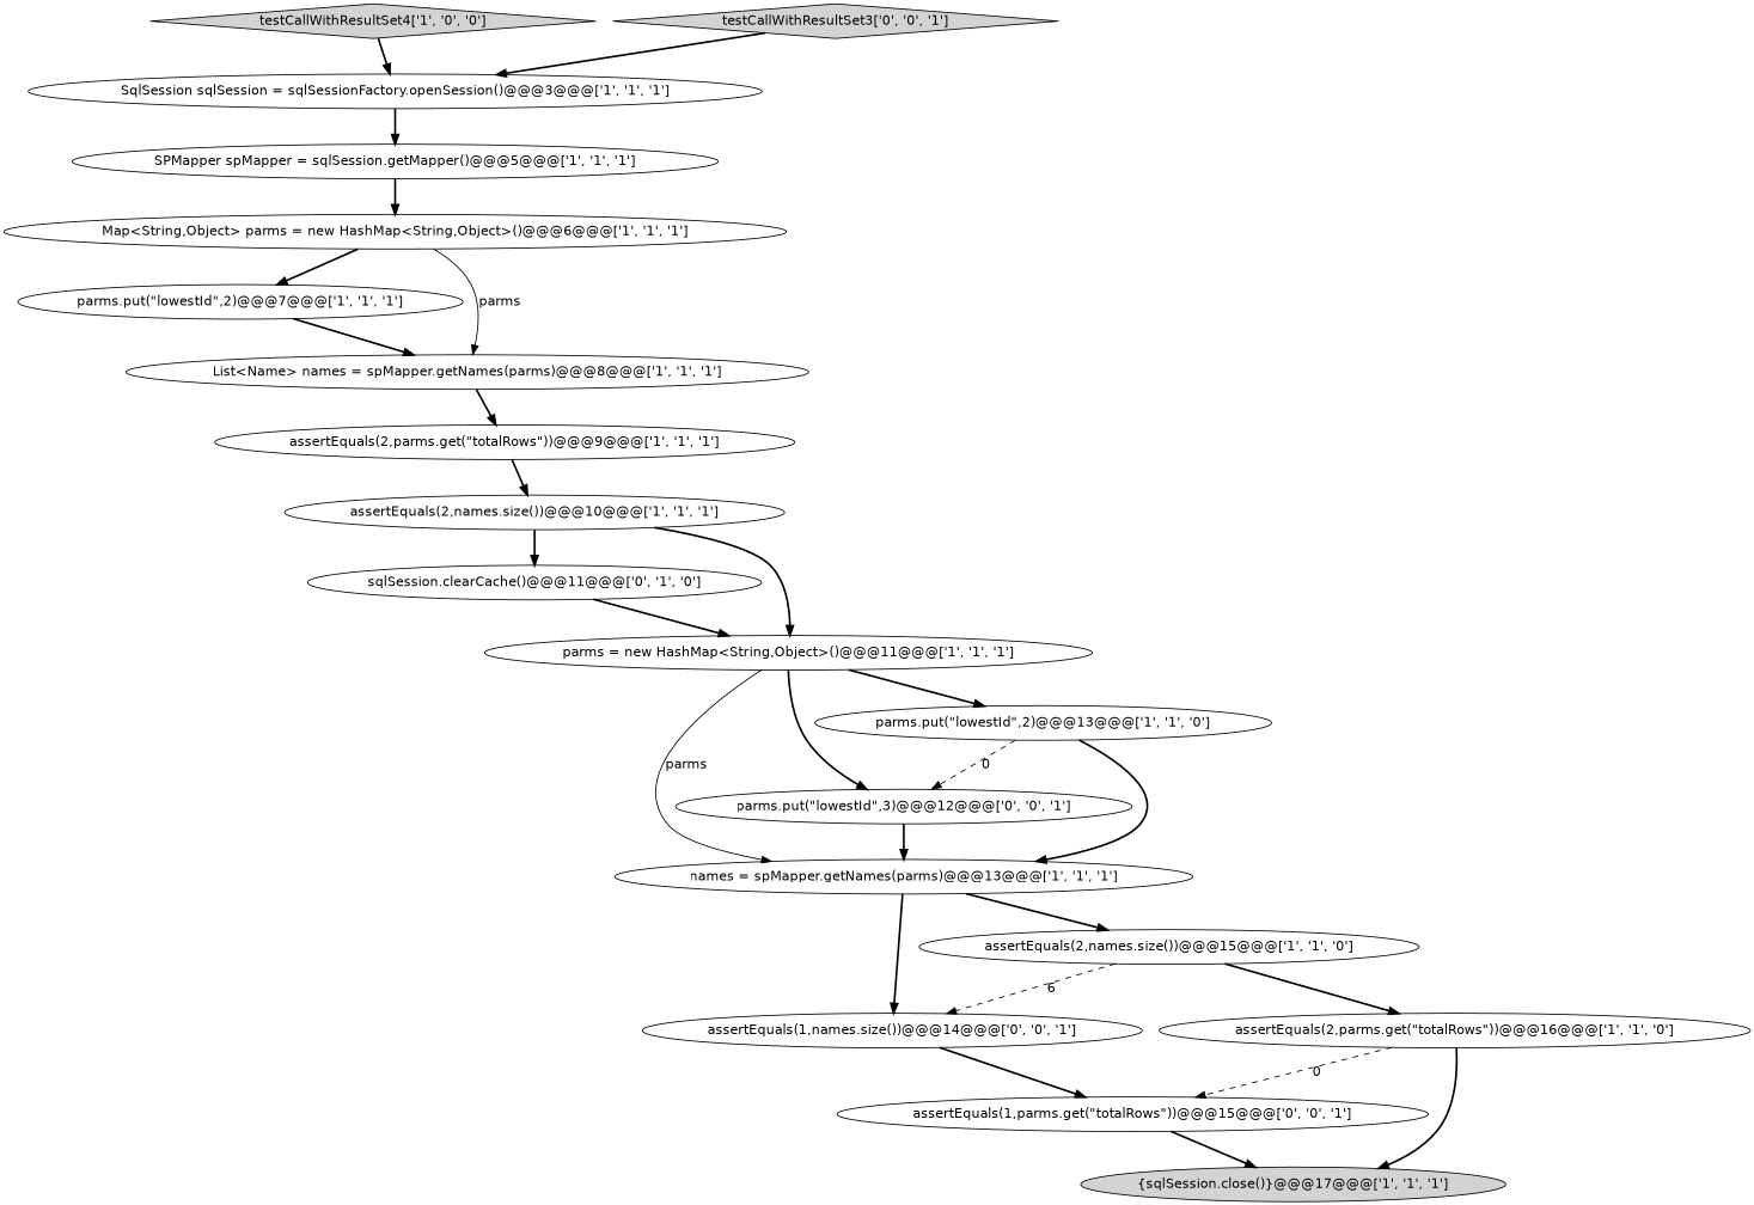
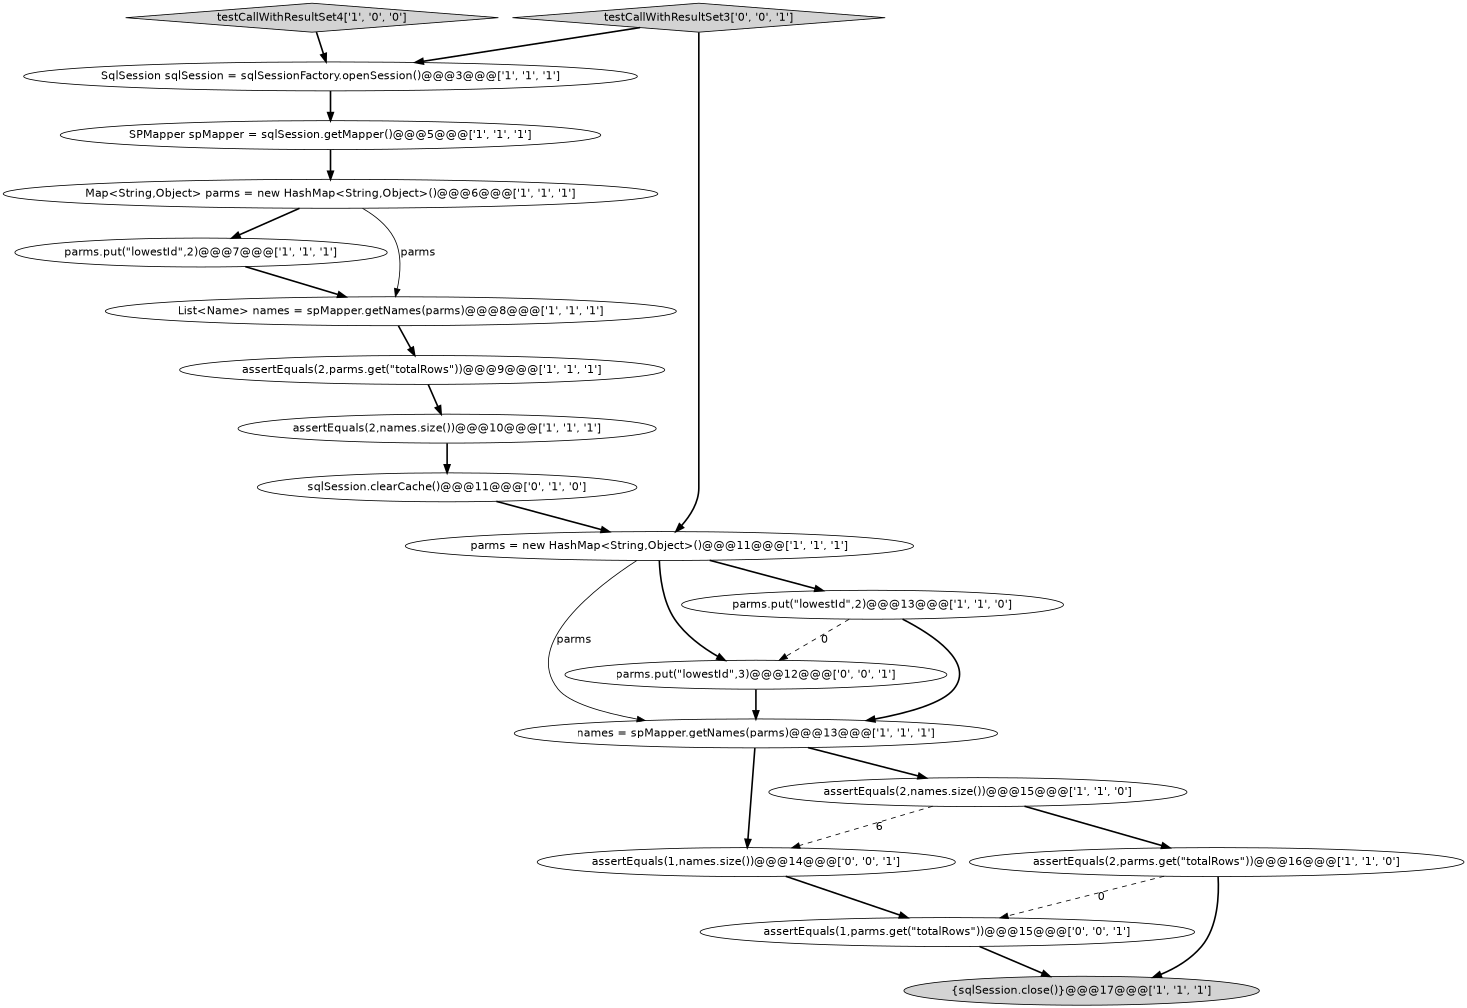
  digraph {
    fontname="DejaVu Sans"
    node [fillcolor=white fontname="DejaVu Sans" shape=ellipse style=filled]
    edge [fontname="DejaVu Sans" style=bold]
    n1 [fillcolor=lightgray label="testCallWithResultSet4['1', '0', '0']" shape=diamond]
    n2 [label="SqlSession sqlSession = sqlSessionFactory.openSession()@@@3@@@['1', '1', '1']"]
    n3 [label="SPMapper spMapper = sqlSession.getMapper()@@@5@@@['1', '1', '1']"]
    n4 [label="assertEquals(1,parms.get(\"totalRows\"))@@@15@@@['0', '0', '1']"]
    n5 [fillcolor=lightgray label="{sqlSession.close()}@@@17@@@['1', '1', '1']"]
    n6 [label="sqlSession.clearCache()@@@11@@@['0', '1', '0']"]
    n7 [label="parms = new HashMap<String,Object>()@@@11@@@['1', '1', '1']"]
    n8 [label="parms.put(\"lowestId\",3)@@@12@@@['0', '0', '1']"]
    n9 [label="names = spMapper.getNames(parms)@@@13@@@['1', '1', '1']"]
    n10 [label="parms.put(\"lowestId\",2)@@@13@@@['1', '1', '0']"]
    n11 [label="parms.put(\"lowestId\",2)@@@7@@@['1', '1', '1']"]
    n12 [label="List<Name> names = spMapper.getNames(parms)@@@8@@@['1', '1', '1']"]
    n13 [label="assertEquals(2,parms.get(\"totalRows\"))@@@9@@@['1', '1', '1']"]
    n14 [label="Map<String,Object> parms = new HashMap<String,Object>()@@@6@@@['1', '1', '1']"]
    n15 [label="assertEquals(2,names.size())@@@15@@@['1', '1', '0']"]
    n16 [label="assertEquals(1,names.size())@@@14@@@['0', '0', '1']"]
    n17 [label="assertEquals(2,names.size())@@@10@@@['1', '1', '1']"]
    n18 [label="assertEquals(2,parms.get(\"totalRows\"))@@@16@@@['1', '1', '0']"]
    n19 [fillcolor=lightgray label="testCallWithResultSet3['0', '0', '1']" shape=diamond]
    n1 -> n2
    n2 -> n3
    n3 -> n14
    n4 -> n5
    n6 -> n7
    n7 -> n8
    n7 -> n9 [label=parms style=solid]
    n7 -> n10
    n8 -> n9
    n9 -> n15
    n9 -> n16
    n10 -> n8 [label=0 style=dashed]
    n10 -> n9
    n11 -> n12
    n12 -> n13
    n13 -> n17
    n14 -> n11
    n14 -> n12 [label=parms style=solid]
    n15 -> n16 [label=6 style=dashed]
    n15 -> n18
    n16 -> n4
    n17 -> n6
-   n17 -> n7
+   n19 -> n7
    n18 -> n4 [label=0 style=dashed]
    n18 -> n5
    n19 -> n2
  }
